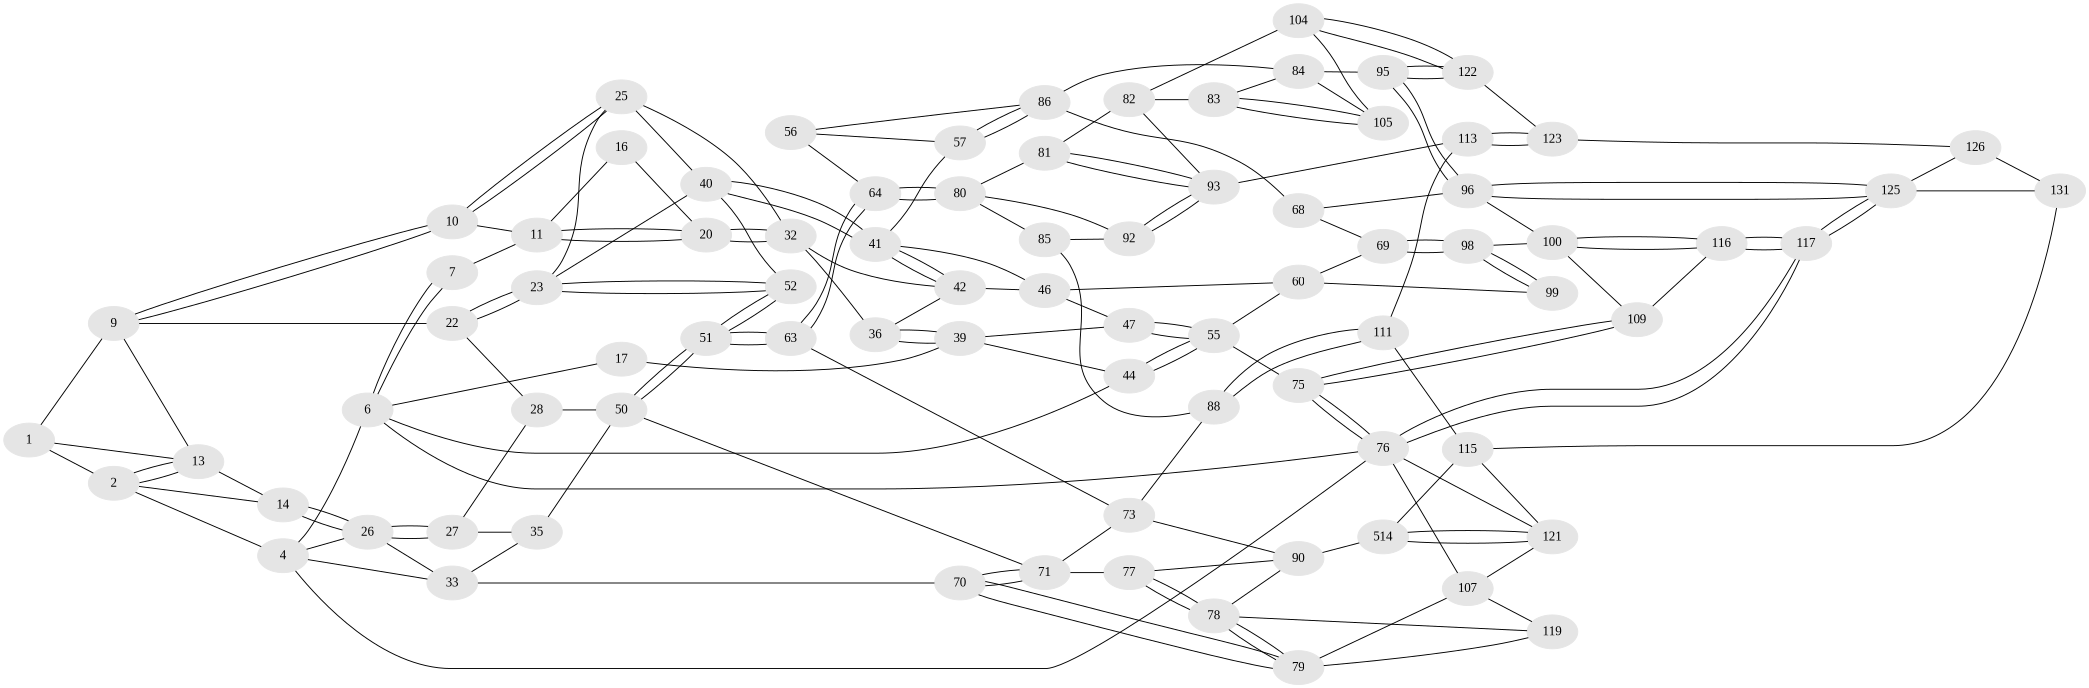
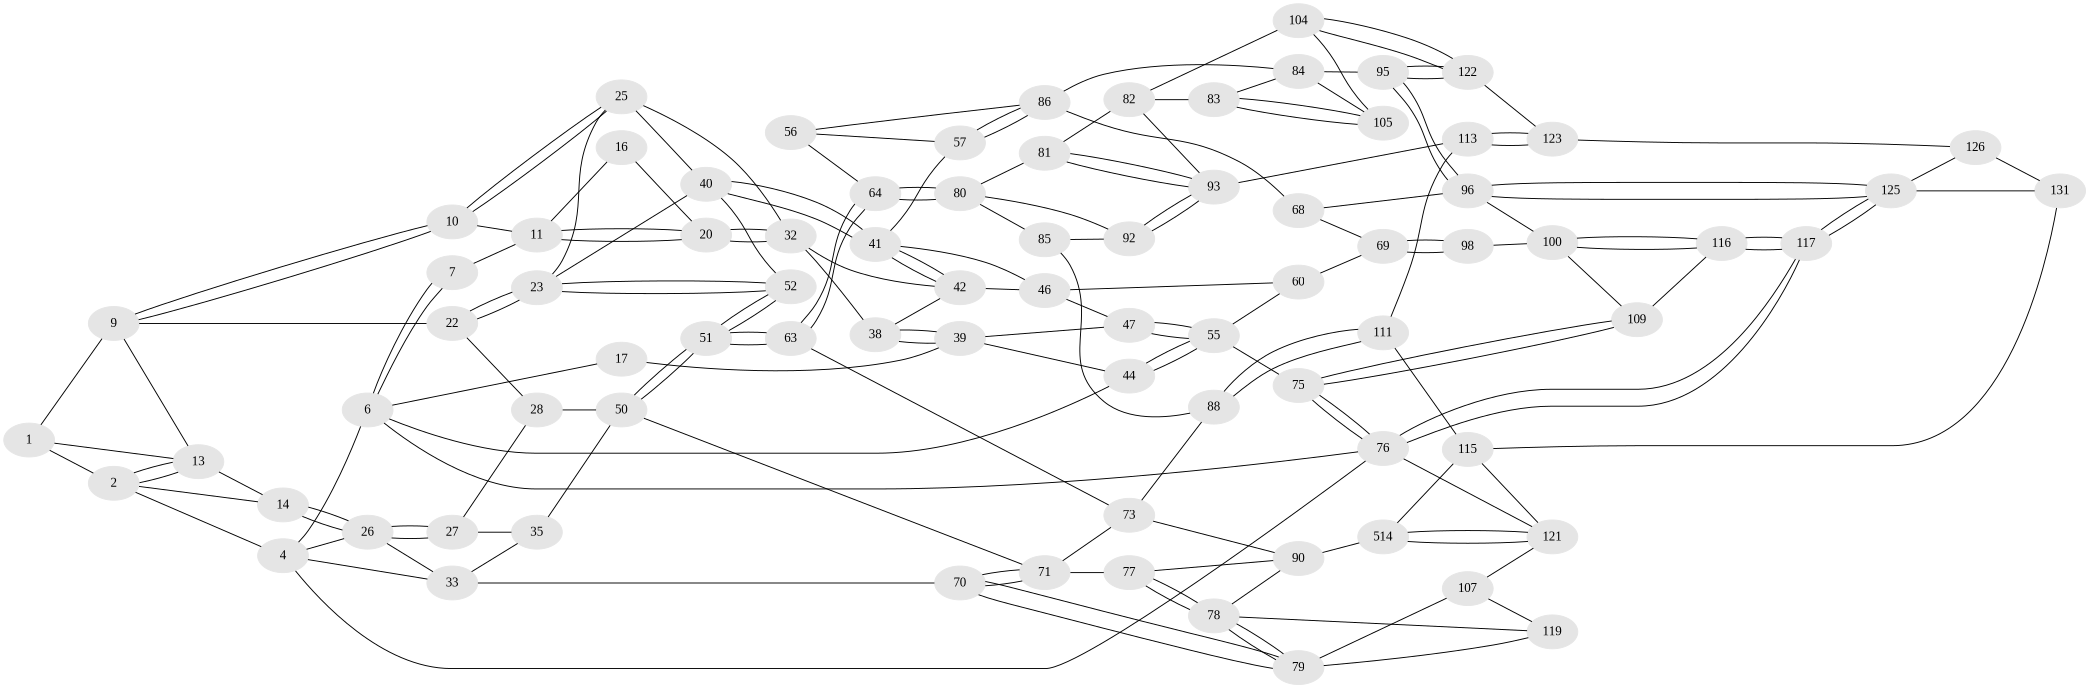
  graph {
    fontname="Liberation Serif"
    rankdir=LR
    node [color=gray90 fontname="Liberation Serif" style=filled]
    edge [fontname="Liberation Serif"]
    1 [super="+8"]
    2 [super="+3"]
    9 [super="+19"]
    13 [super="+15"]
    4 [super="+5"]
    14
    10
    22
    6 [super="+18"]
    26 [super="+29"]
    33 [super="+34"]
    76 [super="+106"]
    7
    17 [super="+30"]
    44
    27 [super="+36"]
    35
    70
    107 [super="+120"]
    117
    121 [super="+129"]
    11 [super="+12"]
    39 [super="+43"]
    55 [super="+62"]
    16 [super="+21"]
    20
    25 [super="+31"]
    23 [super="+24"]
    28 [super="+49"]
    32 [super="+37"]
    40 [super="+48"]
    47
-   38 [label=36]
+   38
    42 [super="+45"]
    52 [super="+53"]
    50 [super="+54"]
    41 [super="+58"]
    51
    71 [super="+72"]
    46 [super="+59"]
    79 [super="+108"]
    57
    60 [super="+61"]
    n44 [label=86 super="+67"]
    75
    69
-   99
    63 [super="+74"]
    73 [super="+87"]
    77
    64
    56 [super="+65"]
    109 [super="+110"]
    80 [super="+86"]
    68
    84 [super="+94"]
    98
    88
    90 [super="+91"]
    85 [super="+89"]
    92
    81
    96 [super="+97"]
    105
    95
    100 [super="+101"]
    125 [super="+127"]
    119
    78 [super="+118"]
    111 [super="+112"]
    n71 [label=514]
    116
    82 [super="+103"]
    93 [super="+102"]
    83
    104
    113
    122
    115 [super="+130"]
    123 [super="+124"]
    131 [super="+132"]
    126 [super="+128"]
    1 -- 2
    1 -- 9
    1 -- 13
    2 -- 13
    2 -- 13
    2 -- 4
    2 -- 14
    9 -- 13
    9 -- 10
    9 -- 10
    9 -- 22
    13 -- 14
    4 -- 6
    4 -- 26
    4 -- 33
    4 -- 76
    14 -- 26
    14 -- 26
    10 -- 11
    10 -- 25
    10 -- 25
    22 -- 23
    22 -- 23
    22 -- 28
    6 -- 76
    6 -- 7
    6 -- 7
    6 -- 17
    6 -- 44
    26 -- 33
    26 -- 27
    26 -- 27
    33 -- 35
    33 -- 70
-   76 -- 107
    76 -- 117
    76 -- 117
    76 -- 121
    7 -- 11
    17 -- 39
    44 -- 55
    44 -- 55
    27 -- 35
    27 -- 28 [weight=2]
    35 -- 50
    70 -- 71
    70 -- 71
    70 -- 79
    70 -- 79
    107 -- 121
    107 -- 119
    117 -- 125
    117 -- 125
    11 -- 16
    11 -- 20
    11 -- 20
    39 -- 44
    39 -- 47
    55 -- 60
    55 -- 75
    16 -- 20
    20 -- 32
    20 -- 32
    25 -- 32
    25 -- 40
    23 -- 25
    23 -- 40
    23 -- 52
    23 -- 52
    28 -- 50
    32 -- 38
    32 -- 42
    40 -- 52
    40 -- 41
    40 -- 41
    47 -- 55
    47 -- 55
    38 -- 39
    38 -- 39
    38 -- 42
    42 -- 46
    50 -- 51
    50 -- 51
    50 -- 71
    41 -- 42
    41 -- 42
    41 -- 46
    41 -- 57
    51 -- 52
    51 -- 52
    51 -- 63
    51 -- 63
    71 -- 73
    71 -- 77
    46 -- 47
    46 -- 60
    79 -- 107
    79 -- 119
    57 -- n44
    57 -- n44
    60 -- 69
-   60 -- 99
    n44 -- 68
    n44 -- 84
    75 -- 76
    75 -- 76
    75 -- 109
    75 -- 109
    69 -- 98
    69 -- 98
    63 -- 73
    63 -- 64
    63 -- 64
    73 -- 88
    73 -- 90
    77 -- 90
    77 -- 78
    77 -- 78
    64 -- 80
    64 -- 80
    56 -- 57
    56 -- n44
    56 -- 64
    109 -- 116
    80 -- 85
    80 -- 92
    80 -- 81
    68 -- 69
    68 -- 96
    84 -- 105
    84 -- 95
-   98 -- 99
-   98 -- 99
    98 -- 100
    88 -- 111
    88 -- 111
    90 -- n71
    85 -- 88
    85 -- 92
    92 -- 93
    92 -- 93
    81 -- 82
    81 -- 93
    81 -- 93
    96 -- 100
    96 -- 125
    96 -- 125
    95 -- 96
    95 -- 96
    95 -- 122
    95 -- 122
    100 -- 109
    100 -- 116
    100 -- 116
    125 -- 131
    125 -- 126
    78 -- 79
    78 -- 79
    78 -- 90
    78 -- 119
    111 -- 113
    111 -- 115
    n71 -- 121
    n71 -- 121
    n71 -- 115
    116 -- 117
    116 -- 117
    82 -- 93
    82 -- 83
    82 -- 104
    93 -- 113
    83 -- 84
    83 -- 105
    83 -- 105
    104 -- 105
    104 -- 122
    104 -- 122
    113 -- 123
    113 -- 123
    122 -- 123
    115 -- 121
    115 -- 131
    123 -- 126 [weight=2]
    126 -- 131
  }
